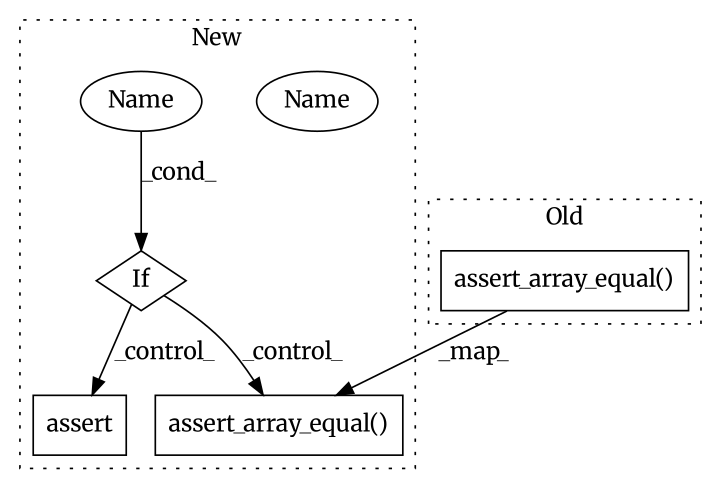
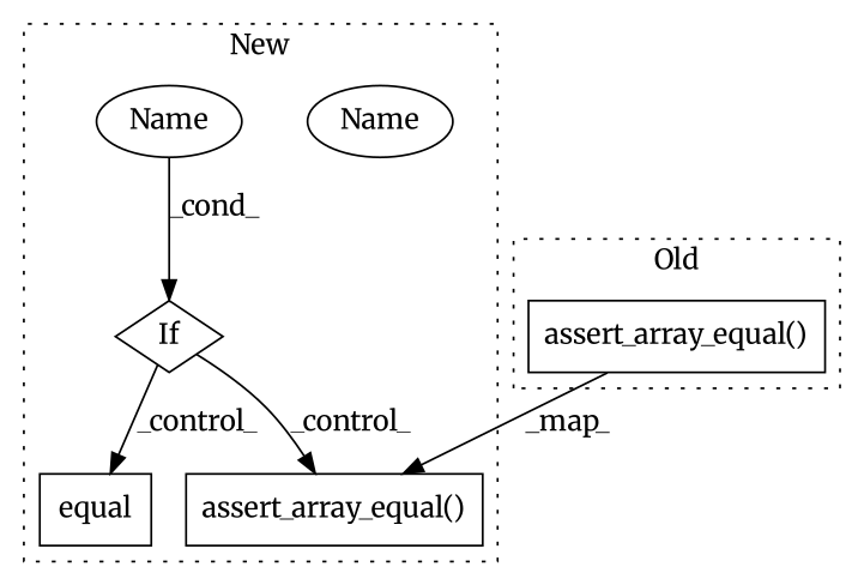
  digraph {
    fontname=Merriweather
    node [a=75 l="30,1" s=573 shape=box fontname=Merriweather]
    edge [fontname=Merriweather]
    n1 [label="assert_array_equal()" s="867,930"]
    n2 [a=96 l=3 label=If s=570 shape=diamond]
    n3 [a=87 l=6 label=Name shape=ellipse]
-   n4 [a=65 l=7 label=assert s=727]
+   n4 [a=65 l=7 label=equal s=727]
    n5 [a=87 l=6 label=Name shape=ellipse]
    n6 [label="assert_array_equal()" s="427,490"]
    subgraph cluster_1 {
      label=New
      style=dotted
      n1
      n2
      n3
      n4
      n5
    }
    subgraph cluster_2 {
      label=Old
      style=dotted
      n6
    }
    n2 -> n1 [label=_control_]
    n2 -> n4 [label=_control_]
    n5 -> n2 [label=_cond_]
    n6 -> n1 [label=_map_]
  }
